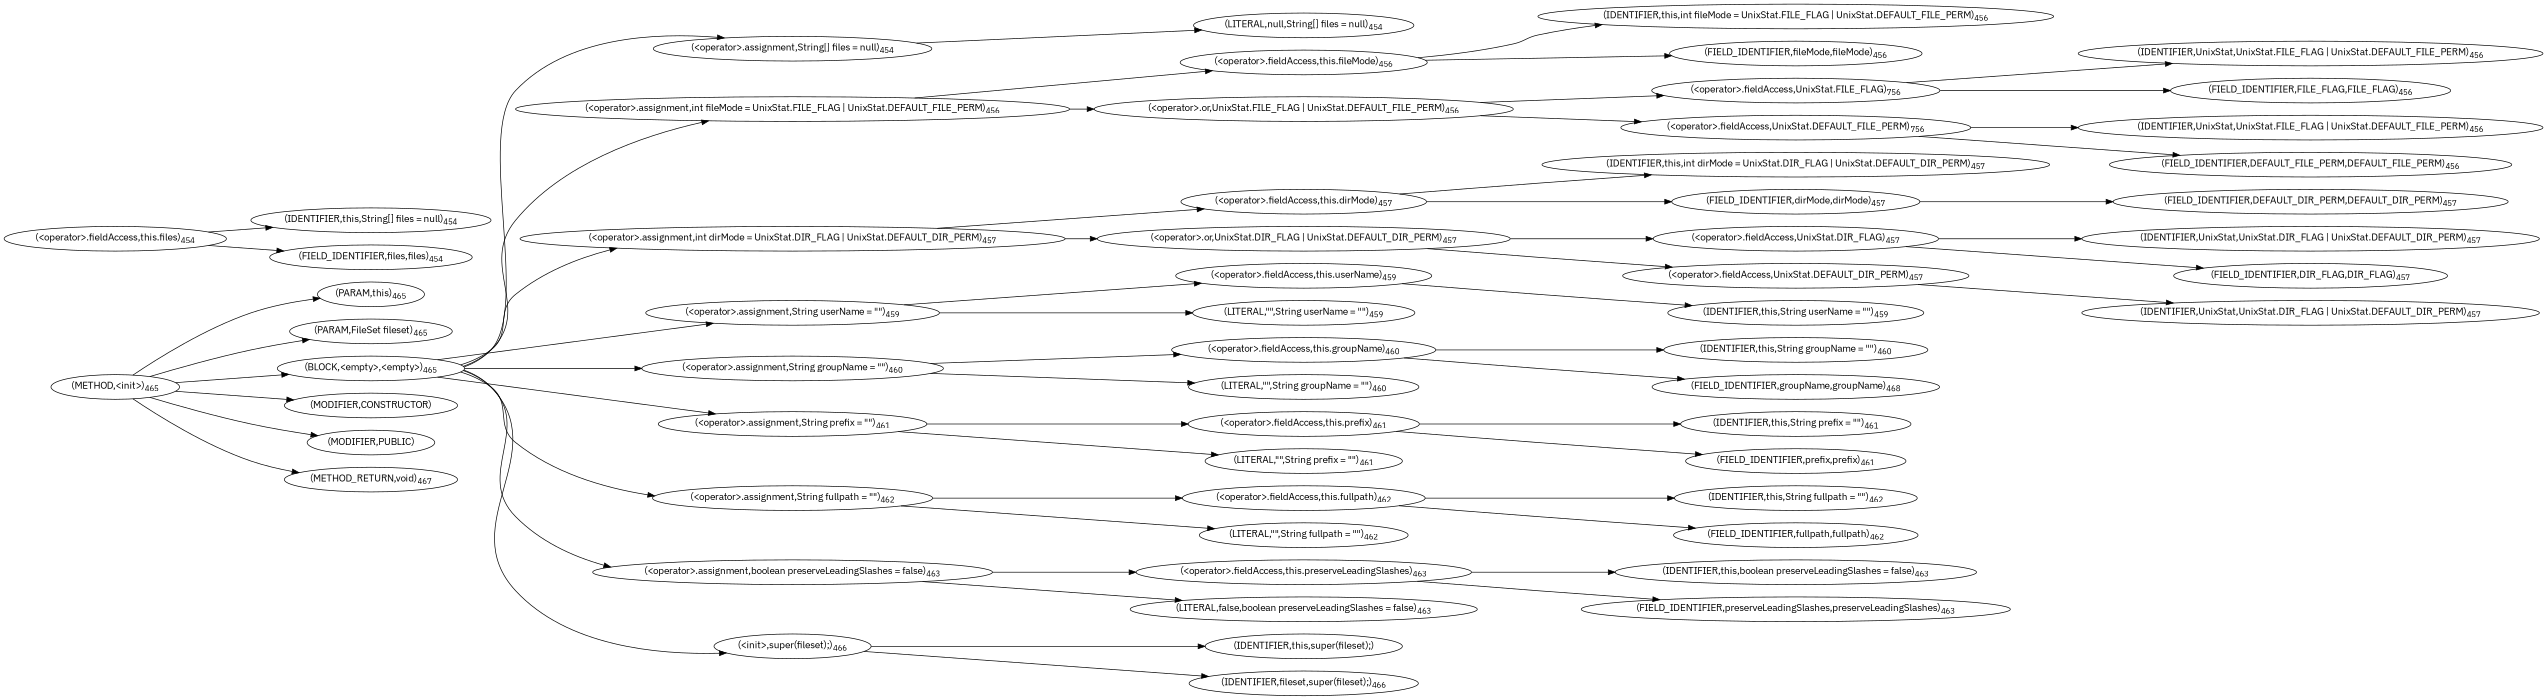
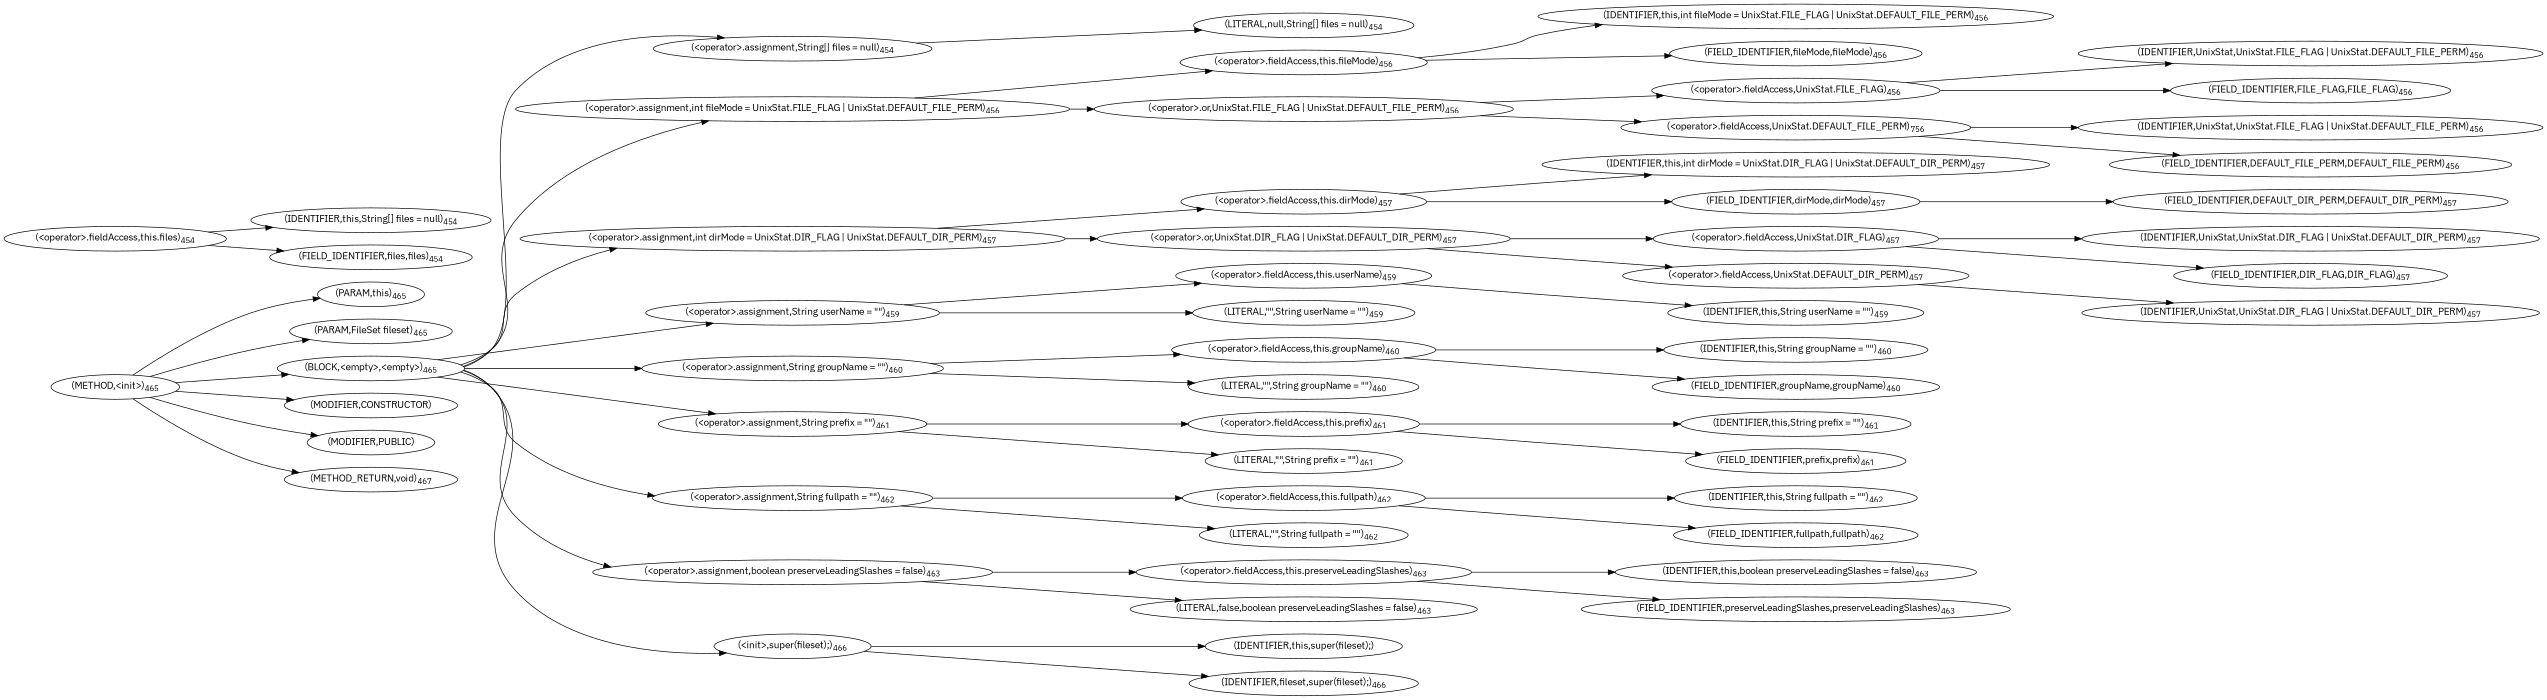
  digraph {
    fontname="IBM Plex Sans"
    rankdir=LR
    node [fontname="IBM Plex Sans"]
    edge [fontname="IBM Plex Sans"]
    n1 [label=<(METHOD,&lt;init&gt;)<SUB>465</SUB>>]
    n2 [label=<(PARAM,this)<SUB>465</SUB>>]
    n3 [label=<(PARAM,FileSet fileset)<SUB>465</SUB>>]
    n4 [label=<(BLOCK,&lt;empty&gt;,&lt;empty&gt;)<SUB>465</SUB>>]
    n5 [label=<(MODIFIER,CONSTRUCTOR)>]
    n6 [label=<(MODIFIER,PUBLIC)>]
    n7 [label=<(METHOD_RETURN,void)<SUB>467</SUB>>]
    n8 [label=<(&lt;operator&gt;.assignment,String[] files = null)<SUB>454</SUB>>]
    n9 [label=<(&lt;operator&gt;.assignment,int fileMode = UnixStat.FILE_FLAG | UnixStat.DEFAULT_FILE_PERM)<SUB>456</SUB>>]
    n10 [label=<(&lt;operator&gt;.assignment,int dirMode = UnixStat.DIR_FLAG | UnixStat.DEFAULT_DIR_PERM)<SUB>457</SUB>>]
    n11 [label=<(&lt;operator&gt;.assignment,String userName = &quot;&quot;)<SUB>459</SUB>>]
    n12 [label=<(&lt;operator&gt;.assignment,String groupName = &quot;&quot;)<SUB>460</SUB>>]
    n13 [label=<(&lt;operator&gt;.assignment,String prefix = &quot;&quot;)<SUB>461</SUB>>]
    n14 [label=<(&lt;operator&gt;.assignment,String fullpath = &quot;&quot;)<SUB>462</SUB>>]
    n15 [label=<(&lt;operator&gt;.assignment,boolean preserveLeadingSlashes = false)<SUB>463</SUB>>]
    n16 [label=<(&lt;init&gt;,super(fileset);)<SUB>466</SUB>>]
    n17 [label=<(LITERAL,null,String[] files = null)<SUB>454</SUB>>]
    n18 [label=<(&lt;operator&gt;.fieldAccess,this.fileMode)<SUB>456</SUB>>]
    n19 [label=<(&lt;operator&gt;.or,UnixStat.FILE_FLAG | UnixStat.DEFAULT_FILE_PERM)<SUB>456</SUB>>]
    n20 [label=<(&lt;operator&gt;.fieldAccess,this.dirMode)<SUB>457</SUB>>]
    n21 [label=<(&lt;operator&gt;.or,UnixStat.DIR_FLAG | UnixStat.DEFAULT_DIR_PERM)<SUB>457</SUB>>]
    n22 [label=<(&lt;operator&gt;.fieldAccess,this.userName)<SUB>459</SUB>>]
    n23 [label=<(LITERAL,&quot;&quot;,String userName = &quot;&quot;)<SUB>459</SUB>>]
    n24 [label=<(&lt;operator&gt;.fieldAccess,this.groupName)<SUB>460</SUB>>]
    n25 [label=<(LITERAL,&quot;&quot;,String groupName = &quot;&quot;)<SUB>460</SUB>>]
    n26 [label=<(&lt;operator&gt;.fieldAccess,this.prefix)<SUB>461</SUB>>]
    n27 [label=<(LITERAL,&quot;&quot;,String prefix = &quot;&quot;)<SUB>461</SUB>>]
    n28 [label=<(&lt;operator&gt;.fieldAccess,this.fullpath)<SUB>462</SUB>>]
    n29 [label=<(LITERAL,&quot;&quot;,String fullpath = &quot;&quot;)<SUB>462</SUB>>]
    n30 [label=<(&lt;operator&gt;.fieldAccess,this.preserveLeadingSlashes)<SUB>463</SUB>>]
    n31 [label=<(LITERAL,false,boolean preserveLeadingSlashes = false)<SUB>463</SUB>>]
    n32 [label=<(IDENTIFIER,this,super(fileset);)>]
    n33 [label=<(IDENTIFIER,fileset,super(fileset);)<SUB>466</SUB>>]
    n34 [label=<(&lt;operator&gt;.fieldAccess,this.files)<SUB>454</SUB>>]
    n35 [label=<(IDENTIFIER,this,String[] files = null)<SUB>454</SUB>>]
    n36 [label=<(FIELD_IDENTIFIER,files,files)<SUB>454</SUB>>]
    n37 [label=<(IDENTIFIER,this,int fileMode = UnixStat.FILE_FLAG | UnixStat.DEFAULT_FILE_PERM)<SUB>456</SUB>>]
    n38 [label=<(FIELD_IDENTIFIER,fileMode,fileMode)<SUB>456</SUB>>]
-   n39 [label=<(&lt;operator&gt;.fieldAccess,UnixStat.FILE_FLAG)<SUB>756</SUB>>]
+   n39 [label=<(&lt;operator&gt;.fieldAccess,UnixStat.FILE_FLAG)<SUB>456</SUB>>]
    n40 [label=<(&lt;operator&gt;.fieldAccess,UnixStat.DEFAULT_FILE_PERM)<SUB>756</SUB>>]
    n41 [label=<(IDENTIFIER,UnixStat,UnixStat.FILE_FLAG | UnixStat.DEFAULT_FILE_PERM)<SUB>456</SUB>>]
    n42 [label=<(FIELD_IDENTIFIER,FILE_FLAG,FILE_FLAG)<SUB>456</SUB>>]
    n43 [label=<(IDENTIFIER,UnixStat,UnixStat.FILE_FLAG | UnixStat.DEFAULT_FILE_PERM)<SUB>456</SUB>>]
    n44 [label=<(FIELD_IDENTIFIER,DEFAULT_FILE_PERM,DEFAULT_FILE_PERM)<SUB>456</SUB>>]
    n45 [label=<(IDENTIFIER,this,int dirMode = UnixStat.DIR_FLAG | UnixStat.DEFAULT_DIR_PERM)<SUB>457</SUB>>]
    n46 [label=<(FIELD_IDENTIFIER,dirMode,dirMode)<SUB>457</SUB>>]
    n47 [label=<(&lt;operator&gt;.fieldAccess,UnixStat.DIR_FLAG)<SUB>457</SUB>>]
    n48 [label=<(&lt;operator&gt;.fieldAccess,UnixStat.DEFAULT_DIR_PERM)<SUB>457</SUB>>]
    n49 [label=<(FIELD_IDENTIFIER,DEFAULT_DIR_PERM,DEFAULT_DIR_PERM)<SUB>457</SUB>>]
    n50 [label=<(IDENTIFIER,UnixStat,UnixStat.DIR_FLAG | UnixStat.DEFAULT_DIR_PERM)<SUB>457</SUB>>]
    n51 [label=<(FIELD_IDENTIFIER,DIR_FLAG,DIR_FLAG)<SUB>457</SUB>>]
    n52 [label=<(IDENTIFIER,UnixStat,UnixStat.DIR_FLAG | UnixStat.DEFAULT_DIR_PERM)<SUB>457</SUB>>]
    n53 [label=<(IDENTIFIER,this,String userName = &quot;&quot;)<SUB>459</SUB>>]
    n54 [label=<(IDENTIFIER,this,String groupName = &quot;&quot;)<SUB>460</SUB>>]
-   n55 [label=<(FIELD_IDENTIFIER,groupName,groupName)<SUB>468</SUB>>]
+   n55 [label=<(FIELD_IDENTIFIER,groupName,groupName)<SUB>460</SUB>>]
    n56 [label=<(IDENTIFIER,this,String prefix = &quot;&quot;)<SUB>461</SUB>>]
    n57 [label=<(FIELD_IDENTIFIER,prefix,prefix)<SUB>461</SUB>>]
    n58 [label=<(IDENTIFIER,this,String fullpath = &quot;&quot;)<SUB>462</SUB>>]
    n59 [label=<(FIELD_IDENTIFIER,fullpath,fullpath)<SUB>462</SUB>>]
    n60 [label=<(IDENTIFIER,this,boolean preserveLeadingSlashes = false)<SUB>463</SUB>>]
    n61 [label=<(FIELD_IDENTIFIER,preserveLeadingSlashes,preserveLeadingSlashes)<SUB>463</SUB>>]
    n1 -> n2
    n1 -> n3
    n1 -> n4
    n1 -> n5
    n1 -> n6
    n1 -> n7
    n4 -> n8
    n4 -> n9
    n4 -> n10
    n4 -> n11
    n4 -> n12
    n4 -> n13
    n4 -> n14
    n4 -> n15
    n4 -> n16
    n8 -> n17
    n9 -> n18
    n9 -> n19
    n10 -> n20
    n10 -> n21
    n11 -> n22
    n11 -> n23
    n12 -> n24
    n12 -> n25
    n13 -> n26
    n13 -> n27
    n14 -> n28
    n14 -> n29
    n15 -> n30
    n15 -> n31
    n16 -> n32
    n16 -> n33
    n18 -> n37
    n18 -> n38
    n19 -> n39
    n19 -> n40
    n20 -> n45
    n20 -> n46
    n21 -> n47
    n21 -> n48
    n22 -> n53
    n24 -> n54
    n24 -> n55
    n26 -> n56
    n26 -> n57
    n28 -> n58
    n28 -> n59
    n30 -> n60
    n30 -> n61
    n34 -> n35
    n34 -> n36
    n39 -> n41
    n39 -> n42
    n40 -> n43
    n40 -> n44
    n46 -> n49
    n47 -> n50
    n47 -> n51
    n48 -> n52
  }
